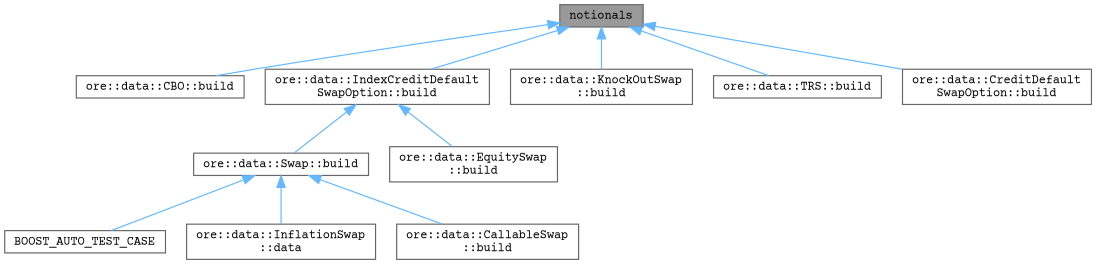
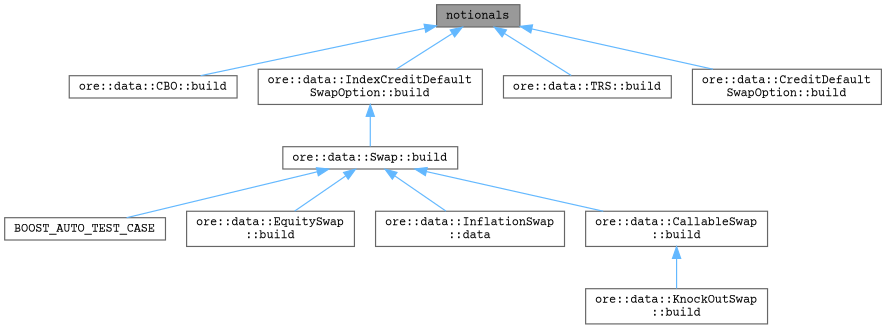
  digraph {
    fontname="Courier Prime"
    rankdir=TB
    node [color=grey40 fillcolor=white fontname="Courier Prime" fontsize=10 shape=box style=filled]
    edge [color=steelblue1 dir=back fontname="Courier Prime" fontsize=10 labelfontname=Helvetica labelfontsize=10 style=solid]
    n1 [color=gray40 fillcolor=grey60 fontcolor=black height=0.2 label=notionals width=0.4]
    n2 [height=0.2 label="ore::data::CBO::build" width=0.4]
    n3 [height=0.2 label="ore::data::IndexCreditDefault\lSwapOption::build" width=0.4]
    n4 [height=0.2 label="ore::data::KnockOutSwap\l::build" width=0.4]
    n5 [height=0.2 label="ore::data::TRS::build" width=0.4]
    n6 [height=0.2 label="ore::data::CreditDefault\lSwapOption::build" width=0.4]
    n7 [height=0.2 label="ore::data::Swap::build" width=0.4]
    n8 [height=0.2 label=BOOST_AUTO_TEST_CASE width=0.4]
    n9 [height=0.2 label="ore::data::EquitySwap\l::build" width=0.4]
    n10 [height=0.2 label="ore::data::InflationSwap\l::data" width=0.4]
    n11 [height=0.2 label="ore::data::CallableSwap\l::build" width=0.4]
    n1 -> n2
    n1 -> n3
-   n1 -> n4
+   n11 -> n4
    n1 -> n5
    n1 -> n6
    n3 -> n7
    n7 -> n8
-   n3 -> n9
+   n7 -> n9
    n7 -> n10
    n7 -> n11
  }
